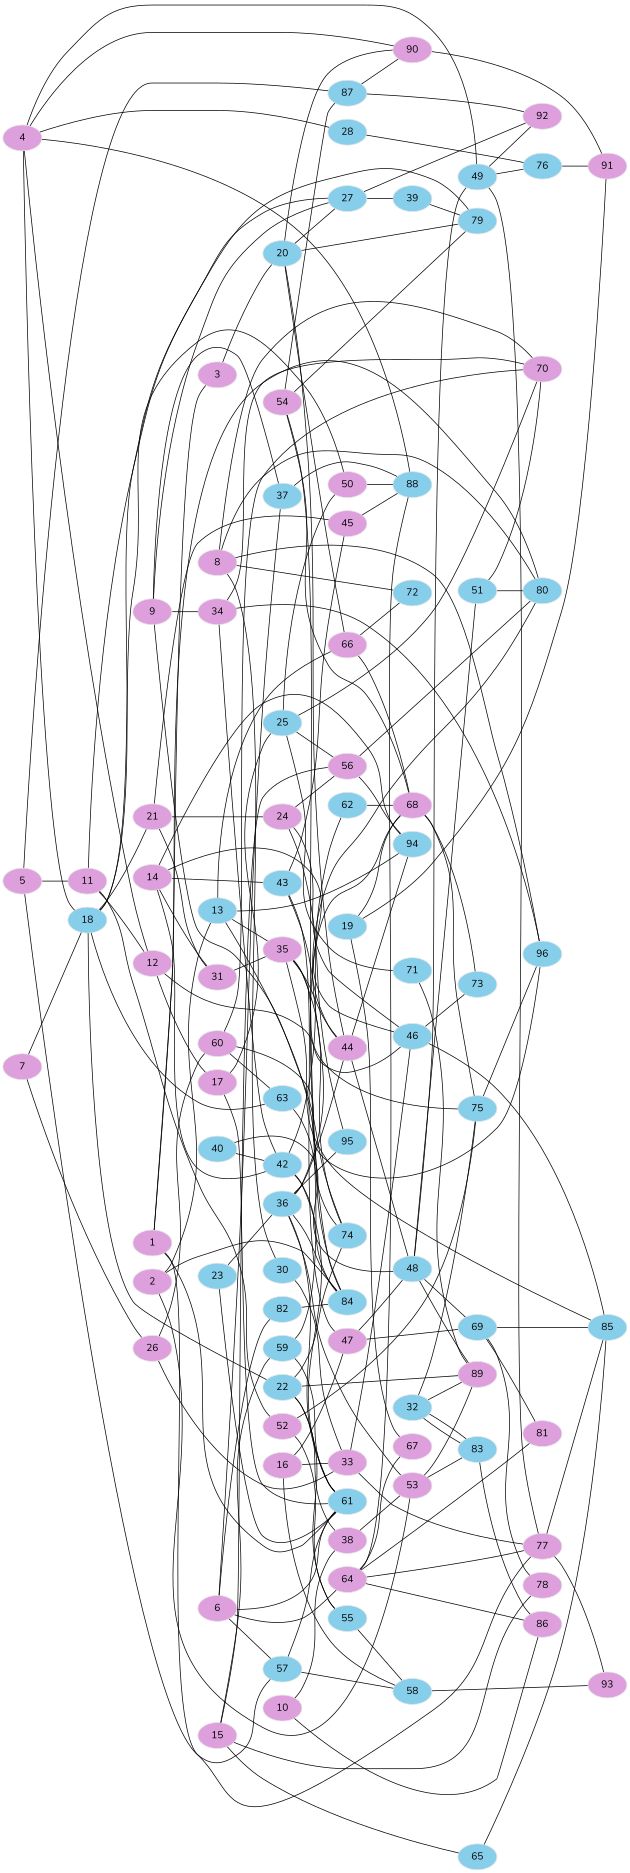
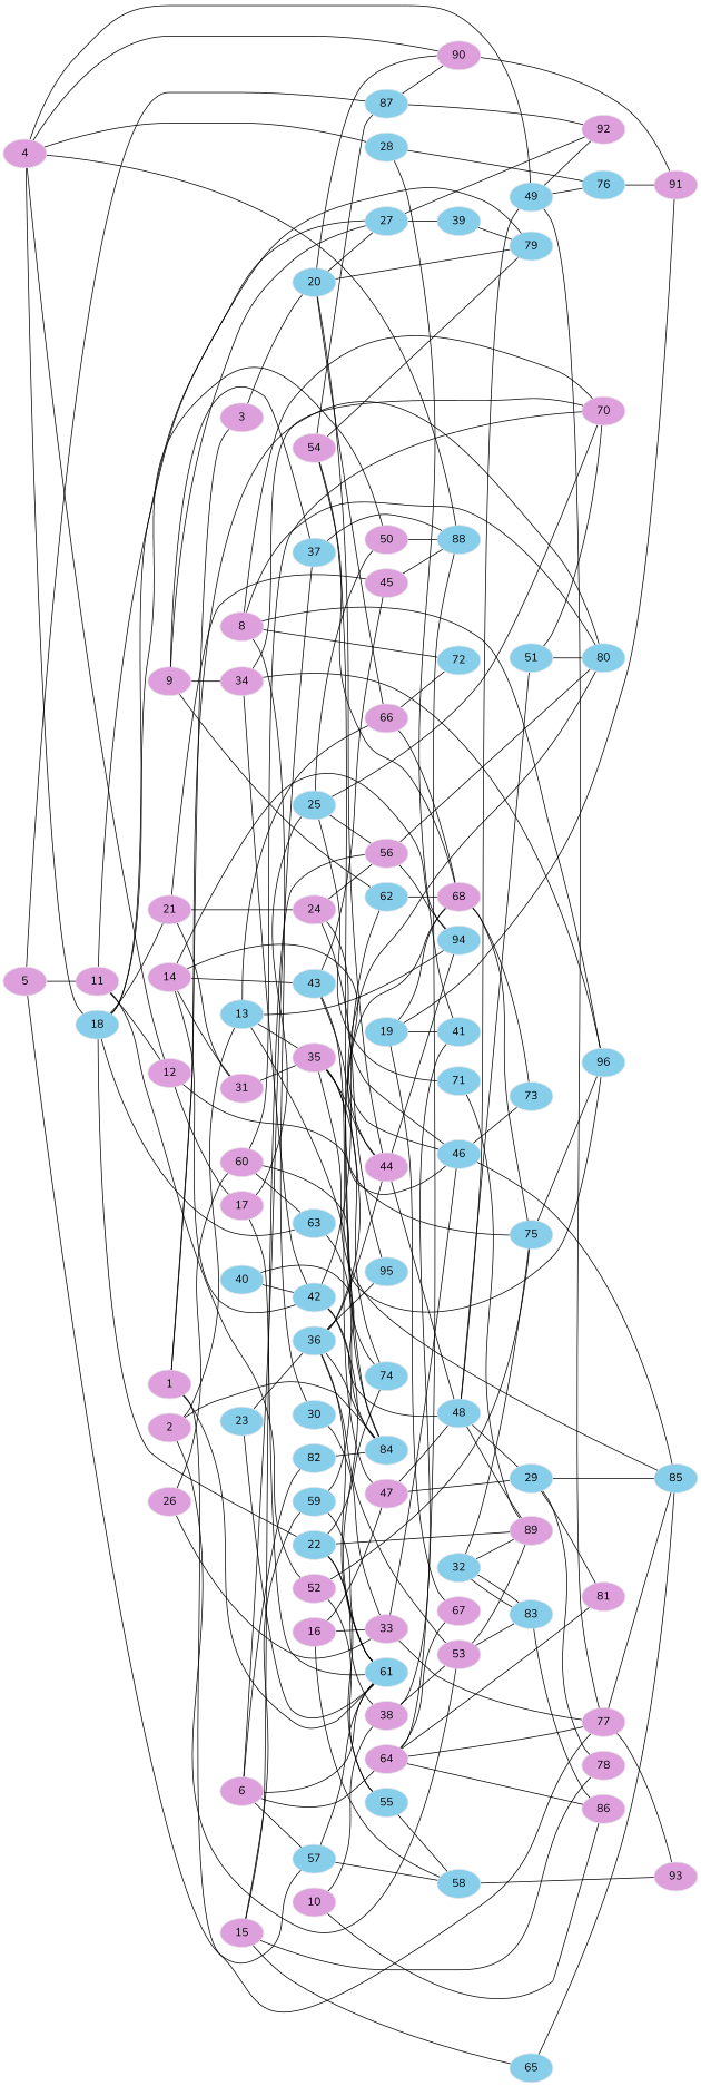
  graph {
    fontname=Nunito
    rankdir=LR
    node [color=gray90 fillcolor=skyblue fontname=Nunito style=filled]
    edge [fontname=Nunito]
    1 [fillcolor=plum]
    3 [fillcolor=plum]
    61
    77 [fillcolor=plum]
    80
    20
    85
    93 [fillcolor=plum]
    2 [fillcolor=plum]
    13
    53 [fillcolor=plum]
    84
    35 [fillcolor=plum]
    66 [fillcolor=plum]
    94
    89 [fillcolor=plum]
    83
    90 [fillcolor=plum]
    27
    79
    44 [fillcolor=plum]
    4 [fillcolor=plum]
    12 [fillcolor=plum]
    18
    28
    49
    88
    17 [fillcolor=plum]
    46
    21 [fillcolor=plum]
    22
    50 [fillcolor=plum]
    63
+   41
    76
    92 [fillcolor=plum]
    91 [fillcolor=plum]
    5 [fillcolor=plum]
    11 [fillcolor=plum]
    57
    87
    52 [fillcolor=plum]
    58
    6 [fillcolor=plum]
    37
    64 [fillcolor=plum]
    82
    86 [fillcolor=plum]
    67 [fillcolor=plum]
    81 [fillcolor=plum]
-   7 [fillcolor=plum]
    26 [fillcolor=plum]
    33 [fillcolor=plum]
    60 [fillcolor=plum]
    8 [fillcolor=plum]
    30
    70 [fillcolor=plum]
    72
    96
    9 [fillcolor=plum]
    34 [fillcolor=plum]
    62
    39
    42
    68 [fillcolor=plum]
    10 [fillcolor=plum]
    38 [fillcolor=plum]
    55
    75
    25
    73
    74
    14 [fillcolor=plum]
    31 [fillcolor=plum]
    43
    47 [fillcolor=plum]
    45 [fillcolor=plum]
    15 [fillcolor=plum]
    56 [fillcolor=plum]
    59
    65
    78 [fillcolor=plum]
    16 [fillcolor=plum]
    48
-   69
+   69 [label=29]
    71
    24 [fillcolor=plum]
    19
    95
    23
    36
    32
    40
    51
    54 [fillcolor=plum]
    1 -- 3
    1 -- 61
    1 -- 77
    1 -- 80
    3 -- 20
    77 -- 85
    77 -- 93
    20 -- 66
    20 -- 90
    20 -- 27
    20 -- 79
    20 -- 44
    2 -- 13
    2 -- 53
    2 -- 84
    13 -- 84
    13 -- 35
    13 -- 66
    13 -- 94
    53 -- 89
    53 -- 83
    35 -- 85
    35 -- 44
    35 -- 75
    35 -- 74
    66 -- 72
    66 -- 68
    83 -- 86
    90 -- 91
    27 -- 92
    27 -- 39
    44 -- 94
    44 -- 48
    4 -- 90
    4 -- 12
    4 -- 18
    4 -- 28
    4 -- 49
    4 -- 88
    12 -- 17
    12 -- 46
    18 -- 79
    18 -- 21
    18 -- 22
    18 -- 50
    18 -- 63
+   28 -- 41
    28 -- 76
    49 -- 77
    49 -- 76
    49 -- 92
    17 -- 61
    17 -- 25
    46 -- 85
    46 -- 73
    21 -- 31
    21 -- 45
    21 -- 24
    22 -- 89
    22 -- 38
    22 -- 55
    22 -- 74
    50 -- 88
    63 -- 74
    76 -- 91
    5 -- 11
    5 -- 57
    5 -- 87
    11 -- 27
    11 -- 12
    11 -- 52
    57 -- 61
    57 -- 58
    87 -- 90
    87 -- 92
    52 -- 55
    52 -- 75
    58 -- 93
    6 -- 61
    6 -- 57
    6 -- 37
    6 -- 64
    6 -- 82
    37 -- 88
    64 -- 77
    64 -- 88
    64 -- 86
    64 -- 67
    64 -- 81
    82 -- 84
-   7 -- 18
-   7 -- 26
    26 -- 33
    26 -- 60
    33 -- 77
    33 -- 46
    60 -- 63
    60 -- 70
    60 -- 96
    8 -- 80
    8 -- 30
    8 -- 70
    8 -- 72
    8 -- 96
    30 -- 33
    9 -- 27
    9 -- 37
    9 -- 34
-   9 -- 74
+   9 -- 62
    34 -- 70
    34 -- 96
    34 -- 42
    62 -- 68
    39 -- 79
    42 -- 61
    42 -- 84
    42 -- 62
    68 -- 75
    68 -- 73
    10 -- 86
    10 -- 38
    38 -- 53
+   38 -- 41
    55 -- 58
    75 -- 96
    25 -- 50
    25 -- 70
    25 -- 56
    25 -- 71
    14 -- 94
    14 -- 46
    14 -- 42
    14 -- 31
    14 -- 43
    31 -- 35
    43 -- 44
    43 -- 47
    43 -- 45
    47 -- 48
    47 -- 69
    45 -- 88
    15 -- 56
    15 -- 59
    15 -- 65
    15 -- 78
    56 -- 80
    56 -- 94
    59 -- 61
    59 -- 68
    65 -- 85
    16 -- 58
    16 -- 33
    16 -- 47
    48 -- 89
    48 -- 49
    48 -- 69
    48 -- 51
    69 -- 85
    69 -- 81
    69 -- 78
    71 -- 89
    24 -- 46
    24 -- 56
    24 -- 95
+   19 -- 41
    19 -- 91
    19 -- 67
    19 -- 68
    23 -- 61
    23 -- 36
    36 -- 61
    36 -- 80
    36 -- 53
    36 -- 84
    36 -- 44
    36 -- 95
    32 -- 89
    32 -- 83
    32 -- 83
    32 -- 75
    40 -- 42
    40 -- 48
    51 -- 80
    51 -- 70
    54 -- 84
    54 -- 79
    54 -- 87
    54 -- 68
  }
